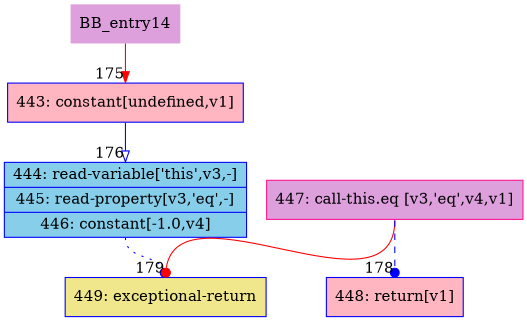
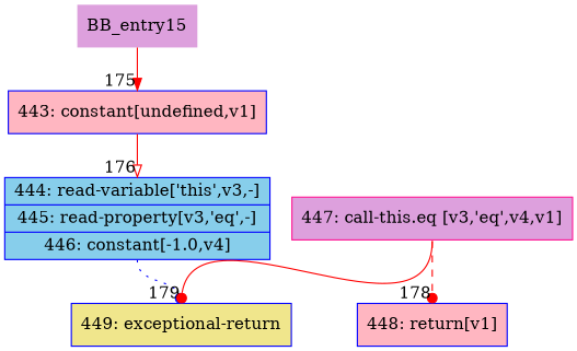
  digraph {
    rankdir=TD
    node [color=blue fillcolor=plum shape=record style=filled]
    edge [arrowhead=dot color=red headport=n style=solid tailport=s]
-   BB_entry15 [shape=none label=BB_entry14]
+   BB_entry15 [shape=none]
    n2 [fillcolor=lightpink label="{443: constant[undefined,v1]}"]
    n3 [fillcolor=skyblue label="{444: read-variable['this',v3,-]|445: read-property[v3,'eq',-]|446: constant[-1.0,v4]}"]
    n4 [fillcolor=khaki label="{449: exceptional-return}"]
    n5 [color=deeppink label="{447: call-this.eq [v3,'eq',v4,v1]}"]
    n6 [fillcolor=lightpink label="{448: return[v1]}"]
    BB_entry15 -> n2 [arrowhead=normal headlabel="    175"]
-   n2 -> n3 [arrowhead=onormal color=blue headlabel="      176"]
+   n2 -> n3 [arrowhead=onormal headlabel="      176"]
    n3 -> n4 [color=blue headlabel="      179" style=dotted]
    n5 -> n4
-   n5 -> n6 [color=blue headlabel="      178" style=dashed]
+   n5 -> n6 [headlabel="      178" style=dashed]
  }
